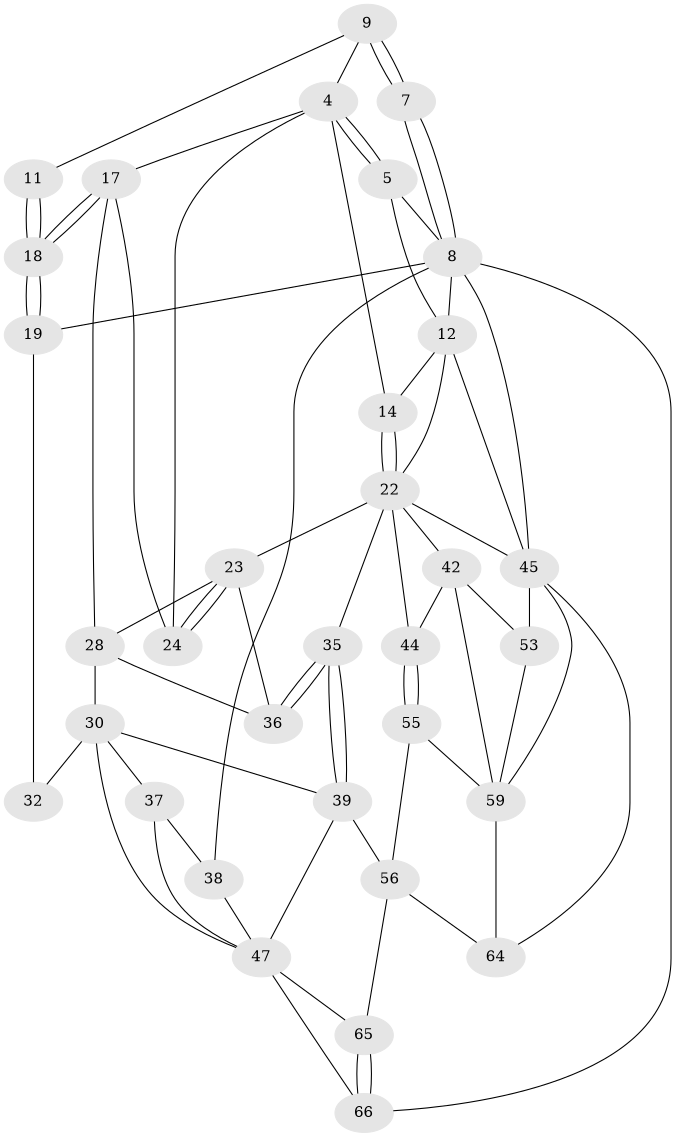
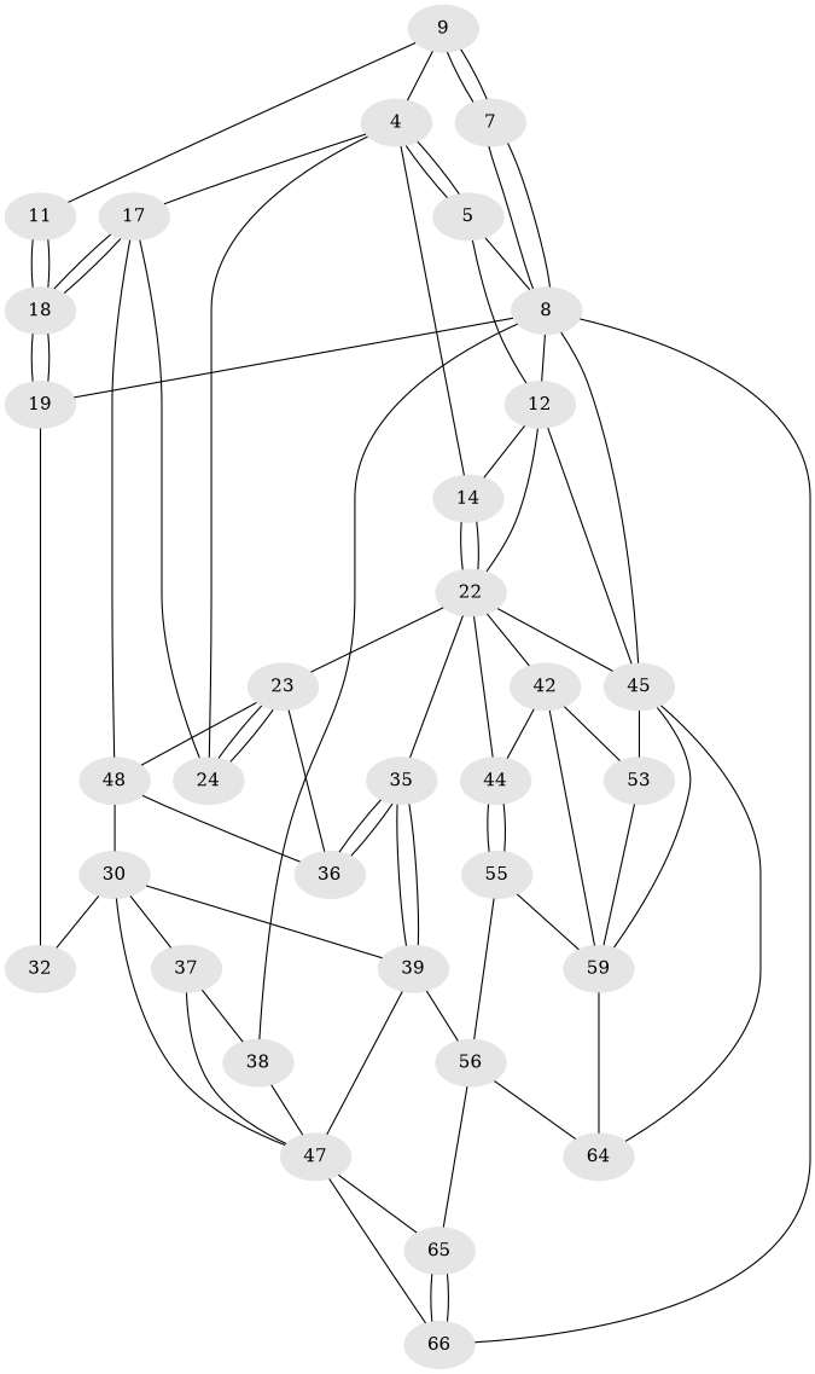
  graph {
    node [color=gray90 style=filled]
    n1 [label=9 super="+2"]
    4 [super="+15"]
    7
    11
    5 [super="+6"]
    14
    17 [super="+27"]
    24
    8 [super="+21+9"]
    18
    12 [super="+13"]
    22 [super="+25"]
-   28 [super="+29"]
+   28 [super="+29" label=48]
    19 [super="+20"]
    38 [super="+50"]
    45 [super="+46+63"]
    66 [super="+67"]
    32
    47 [super="+61+48"]
    53
    59 [super="+62+60"]
    64
    23 [super="+33"]
    35
    42 [super="+43+54"]
    44
    36
    30 [super="+31+40"]
    39 [super="+57"]
    55
    37
    56 [super="+68"]
    65
    n1 -- 4
    n1 -- 7 [weight=2]
    n1 -- 7
    n1 -- 11 [weight=2]
    4 -- 5
    4 -- 5
    4 -- 14
    4 -- 17
    4 -- 24
    7 -- 8
    7 -- 8
    11 -- 18
    11 -- 18
    5 -- 8
    5 -- 12
    14 -- 22
    14 -- 22
    17 -- 24
    17 -- 18
    17 -- 18
    17 -- 28
    8 -- 12
    8 -- 19
    8 -- 38
    8 -- 45
    8 -- 66
    18 -- 19
    18 -- 19
    12 -- 14
    12 -- 22
    12 -- 45
    22 -- 45
    22 -- 23
    22 -- 35
    22 -- 42
    22 -- 44
    28 -- 36
    28 -- 30
    19 -- 32 [weight=2]
    38 -- 47
    45 -- 53
    45 -- 59
    45 -- 64
    47 -- 66
    47 -- 65
    53 -- 59
    59 -- 64
    23 -- 24
    23 -- 24
    23 -- 28
    23 -- 36
    35 -- 36
    35 -- 36
    35 -- 39
    35 -- 39
    42 -- 53
    42 -- 59
    42 -- 44
    44 -- 55
    44 -- 55
    30 -- 32
    30 -- 47
    30 -- 39
    30 -- 37
    39 -- 47
    39 -- 56
    55 -- 59
    55 -- 56
    37 -- 38
    37 -- 47
    56 -- 64
    56 -- 65
    65 -- 66
    65 -- 66
  }
